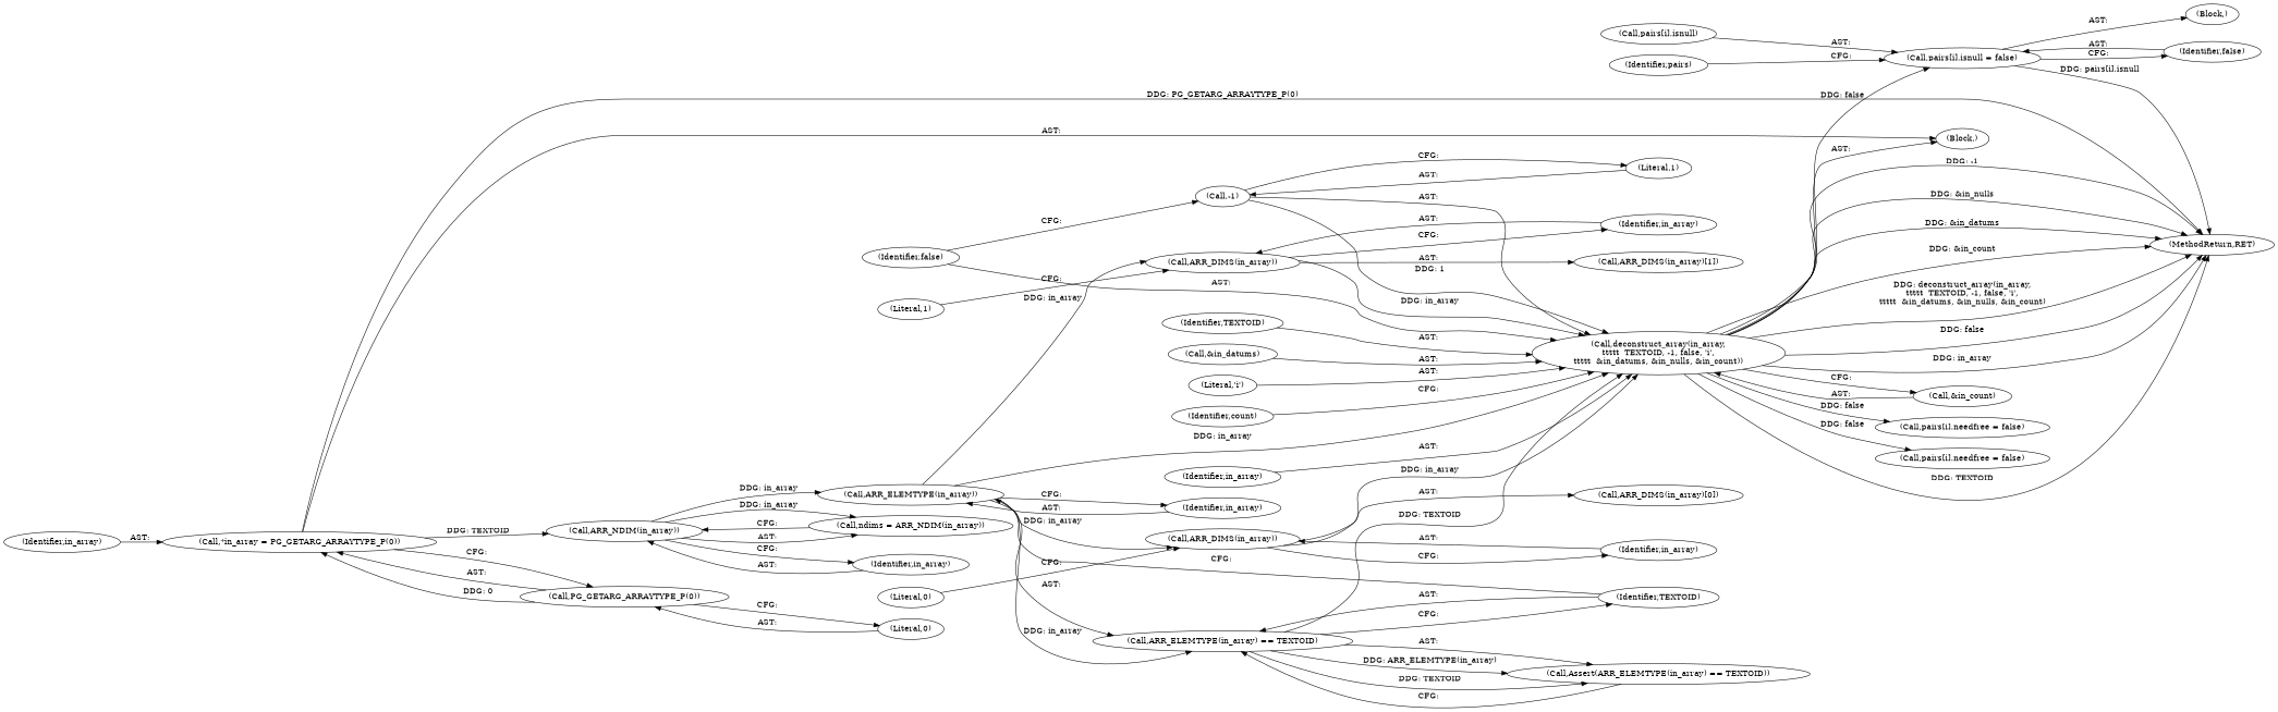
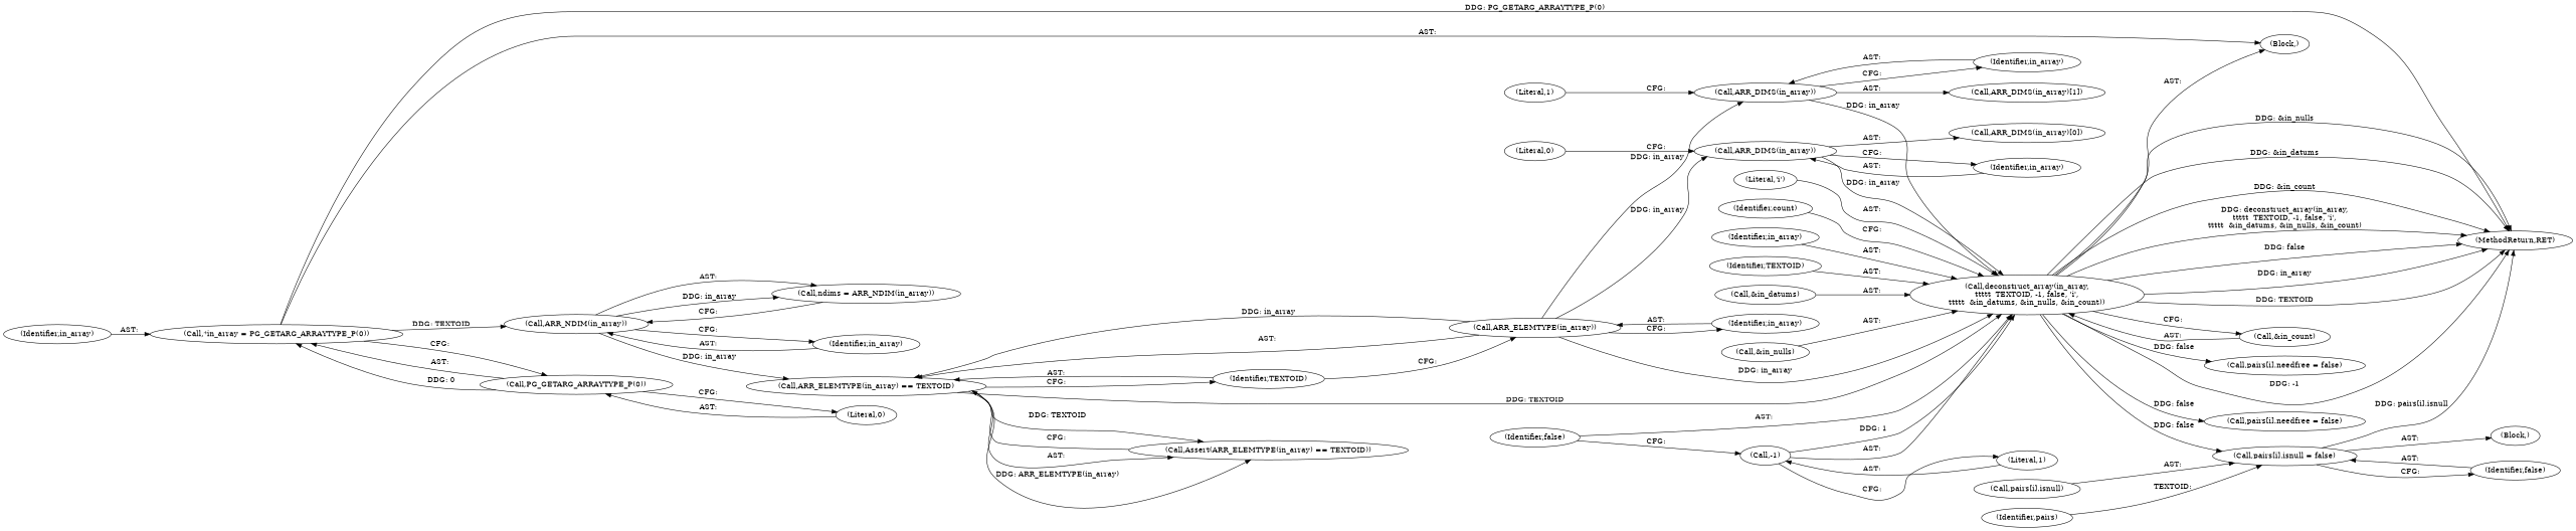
  digraph {
    rankdir=LR
    n1 [label="(Call,pairs[i].isnull = false)"]
    n2 [label="(Identifier,false)"]
    n3 [label="(MethodReturn,RET)"]
    n4 [label="(Block,)"]
    n5 [label="(Call,deconstruct_array(in_array,\n\t\t\t\t\t  TEXTOID, -1, false, 'i',\n\t\t\t\t\t  &in_datums, &in_nulls, &in_count))"]
    n6 [label="(Call,&in_count)"]
    n7 [label="(Call,pairs[i].needfree = false)"]
    n8 [label="(Call,pairs[i].needfree = false)"]
    n9 [label="(Block,)"]
    n10 [label="(Call,ARR_ELEMTYPE(in_array))"]
    n11 [label="(Call,ARR_DIMS(in_array))"]
    n12 [label="(Call,ARR_DIMS(in_array))"]
    n13 [label="(Call,ARR_ELEMTYPE(in_array) == TEXTOID)"]
    n14 [label="(Identifier,in_array)"]
    n15 [label="(Identifier,in_array)"]
    n16 [label="(Call,ARR_DIMS(in_array)[1])"]
    n17 [label="(Call,ARR_DIMS(in_array)[0])"]
    n18 [label="(Identifier,in_array)"]
    n19 [label="(Call,Assert(ARR_ELEMTYPE(in_array) == TEXTOID))"]
    n20 [label="(Identifier,TEXTOID)"]
    n21 [label="(Call,ARR_NDIM(in_array))"]
    n22 [label="(Call,ndims = ARR_NDIM(in_array))"]
    n23 [label="(Identifier,in_array)"]
    n24 [label="(Call,*in_array = PG_GETARG_ARRAYTYPE_P(0))"]
    n25 [label="(Call,PG_GETARG_ARRAYTYPE_P(0))"]
    n26 [label="(Literal,0)"]
    n27 [label="(Call,-1)"]
    n28 [label="(Literal,1)"]
    n29 [label="(Literal,'i')"]
    n30 [label="(Identifier,count)"]
    n31 [label="(Call,pairs[i].isnull)"]
    n32 [label="(Literal,0)"]
    n33 [label="(Identifier,in_array)"]
    n34 [label="(Identifier,TEXTOID)"]
    n35 [label="(Literal,1)"]
    n36 [label="(Call,&in_datums)"]
    n37 [label="(Identifier,in_array)"]
    n38 [label="(Identifier,pairs)"]
    n39 [label="(Identifier,false)"]
+   n40 [label="(Call,&in_nulls)"]
    n1 -> n2 [label="CFG: "]
    n1 -> n3 [label="DDG: pairs[i].isnull"]
    n1 -> n4 [label="AST: "]
    n2 -> n1 [label="AST: "]
    n5 -> n1 [label="DDG: false"]
    n5 -> n3 [label="DDG: TEXTOID"]
    n5 -> n3 [label="DDG: -1"]
    n5 -> n3 [label="DDG: &in_nulls"]
    n5 -> n3 [label="DDG: &in_datums"]
    n5 -> n3 [label="DDG: &in_count"]
    n5 -> n3 [label="DDG: deconstruct_array(in_array,\n\t\t\t\t\t  TEXTOID, -1, false, 'i',\n\t\t\t\t\t  &in_datums, &in_nulls, &in_count)"]
    n5 -> n3 [label="DDG: false"]
    n5 -> n3 [label="DDG: in_array"]
    n5 -> n6 [label="CFG: "]
    n5 -> n7 [label="DDG: false"]
    n5 -> n8 [label="DDG: false"]
    n5 -> n9 [label="AST: "]
    n6 -> n5 [label="AST: "]
    n10 -> n5 [label="DDG: in_array"]
    n10 -> n11 [label="DDG: in_array"]
    n10 -> n12 [label="DDG: in_array"]
    n10 -> n13 [label="AST: "]
    n10 -> n13 [label="DDG: in_array"]
    n10 -> n14 [label="CFG: "]
    n11 -> n5 [label="DDG: in_array"]
    n11 -> n15 [label="CFG: "]
    n11 -> n16 [label="AST: "]
    n12 -> n5 [label="DDG: in_array"]
    n12 -> n17 [label="AST: "]
    n12 -> n18 [label="CFG: "]
    n13 -> n5 [label="DDG: TEXTOID"]
    n13 -> n19 [label="AST: "]
    n13 -> n19 [label="DDG: ARR_ELEMTYPE(in_array)"]
    n13 -> n19 [label="DDG: TEXTOID"]
    n13 -> n20 [label="CFG: "]
    n14 -> n10 [label="AST: "]
    n15 -> n11 [label="AST: "]
    n18 -> n12 [label="AST: "]
    n19 -> n13 [label="CFG: "]
    n20 -> n10 [label="CFG: "]
    n20 -> n13 [label="AST: "]
-   n21 -> n10 [label="DDG: in_array"]
+   n21 -> n13 [label="DDG: in_array"]
    n21 -> n22 [label="AST: "]
    n21 -> n22 [label="DDG: in_array"]
    n21 -> n23 [label="CFG: "]
    n22 -> n21 [label="CFG: "]
    n23 -> n21 [label="AST: "]
    n24 -> n3 [label="DDG: PG_GETARG_ARRAYTYPE_P(0)"]
    n24 -> n9 [label="AST: "]
    n24 -> n21 [label="DDG: TEXTOID"]
    n24 -> n25 [label="CFG: "]
    n25 -> n24 [label="AST: "]
    n25 -> n24 [label="DDG: 0"]
    n25 -> n26 [label="CFG: "]
    n26 -> n25 [label="AST: "]
    n27 -> n5 [label="AST: "]
    n27 -> n5 [label="DDG: 1"]
    n27 -> n28 [label="CFG: "]
    n28 -> n27 [label="AST: "]
    n29 -> n5 [label="AST: "]
    n30 -> n5 [label="CFG: "]
    n31 -> n1 [label="AST: "]
    n32 -> n12 [label="CFG: "]
    n33 -> n5 [label="AST: "]
    n34 -> n5 [label="AST: "]
    n35 -> n11 [label="CFG: "]
    n36 -> n5 [label="AST: "]
    n37 -> n24 [label="AST: "]
-   n38 -> n1 [label="CFG: "]
+   n38 -> n1 [label="TEXTOID: "]
    n39 -> n5 [label="AST: "]
    n39 -> n27 [label="CFG: "]
+   n40 -> n5 [label="AST: "]
  }
